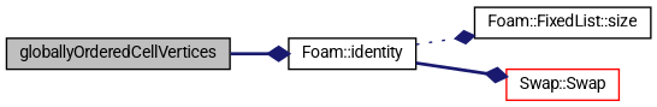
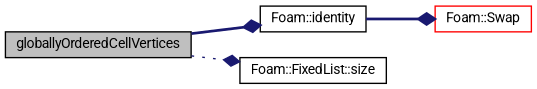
  digraph {
    fontname=Roboto
    rankdir=LR
    node [color=black fontname=Roboto fontsize=10 shape=record]
    edge [arrowhead=diamond color=midnightblue fontname=Roboto fontsize=10 labelfontname=Helvetica labelfontsize=10 style=bold]
    n1 [fillcolor=grey75 fontcolor=black height=0.2 label=globallyOrderedCellVertices style=filled width=0.4]
    n2 [height=0.2 label="Foam::identity" width=0.4]
    n3 [height=0.2 label="Foam::FixedList::size" width=0.4]
-   n4 [color=red height=0.2 label="Swap::Swap" width=0.4]
+   n4 [color=red height=0.2 label="Foam::Swap" width=0.4]
    n1 -> n2
-   n2 -> n3 [style=dotted]
+   n1 -> n3 [style=dotted]
    n2 -> n4
  }
